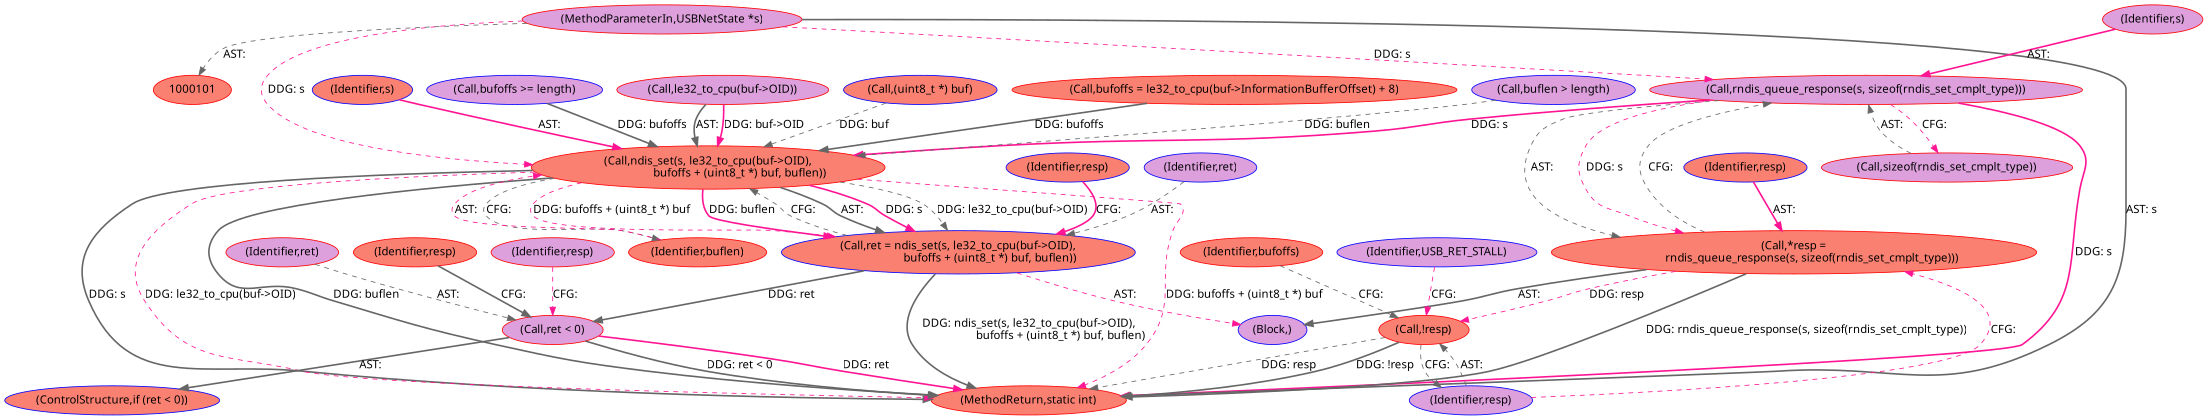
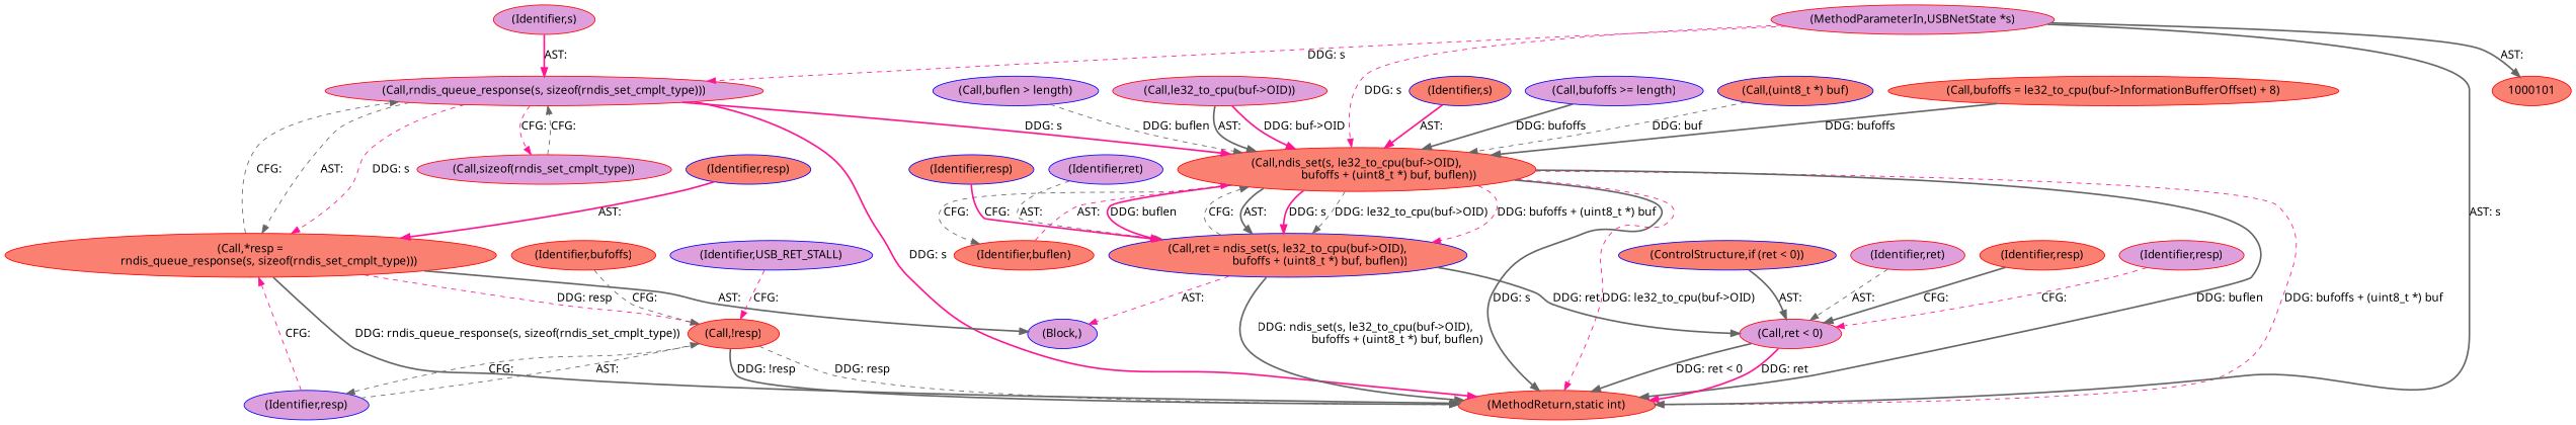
  digraph {
    fontname="Noto Sans"
    node [color=red fillcolor=salmon fontname="Noto Sans" style=filled]
    edge [color=gray40 fontname="Noto Sans" style=dashed]
    n1 [fillcolor=plum label="(Call,rndis_queue_response(s, sizeof(rndis_set_cmplt_type)))"]
    n2 [label="(Call,*resp =\n            rndis_queue_response(s, sizeof(rndis_set_cmplt_type)))"]
    n3 [label="(Call,ndis_set(s, le32_to_cpu(buf->OID),\n                     bufoffs + (uint8_t *) buf, buflen))"]
    n4 [label="(MethodReturn,static int)"]
    n5 [fillcolor=plum label="(Call,sizeof(rndis_set_cmplt_type))"]
    n6 [label="(Call,!resp)"]
    n7 [color=blue fillcolor=plum label="(Block,)"]
    n8 [color=blue label="(Call,ret = ndis_set(s, le32_to_cpu(buf->OID),\n                     bufoffs + (uint8_t *) buf, buflen))"]
    n9 [label="(Identifier,buflen)"]
    n10 [fillcolor=plum label="(MethodParameterIn,USBNetState *s)"]
    1000101
    n12 [color=blue fillcolor=plum label="(Identifier,resp)"]
    n13 [fillcolor=plum label="(Call,ret < 0)"]
    n14 [color=blue label="(ControlStructure,if (ret < 0))"]
    n15 [label="(Identifier,bufoffs)"]
    n16 [color=blue label="(Identifier,s)"]
    n17 [fillcolor=plum label="(Identifier,ret)"]
    n18 [label="(Identifier,resp)"]
    n19 [color=blue fillcolor=plum label="(Call,bufoffs >= length)"]
    n20 [color=blue label="(Call,(uint8_t *) buf)"]
    n21 [label="(Call,bufoffs = le32_to_cpu(buf->InformationBufferOffset) + 8)"]
    n22 [fillcolor=plum label="(Identifier,s)"]
    n23 [color=blue fillcolor=plum label="(Identifier,USB_RET_STALL)"]
    n24 [color=blue fillcolor=plum label="(Identifier,ret)"]
    n25 [color=blue fillcolor=plum label="(Call,buflen > length)"]
    n26 [fillcolor=plum label="(Call,le32_to_cpu(buf->OID))"]
    n27 [color=blue label="(Identifier,resp)"]
    n28 [color=blue label="(Identifier,resp)"]
    n29 [fillcolor=plum label="(Identifier,resp)"]
    n1 -> n2 [label="AST: "]
    n1 -> n2 [color=deeppink label="DDG: s"]
    n1 -> n3 [color=deeppink label="DDG: s" style=bold]
    n1 -> n4 [color=deeppink label="DDG: s" style=bold]
    n1 -> n5 [color=deeppink label="CFG: "]
    n2 -> n1 [label="CFG: "]
    n2 -> n4 [label="DDG: rndis_queue_response(s, sizeof(rndis_set_cmplt_type))" style=bold]
    n2 -> n6 [color=deeppink label="DDG: resp"]
    n2 -> n7 [label="AST: " style=bold]
    n3 -> n4 [color=deeppink label="DDG: bufoffs + (uint8_t *) buf"]
    n3 -> n4 [label="DDG: s" style=bold]
    n3 -> n4 [color=deeppink label="DDG: le32_to_cpu(buf->OID)"]
    n3 -> n4 [label="DDG: buflen" style=bold]
    n3 -> n8 [label="AST: " style=bold]
    n3 -> n8 [color=deeppink label="DDG: s" style=bold]
    n3 -> n8 [label="DDG: le32_to_cpu(buf->OID)"]
    n3 -> n8 [color=deeppink label="DDG: bufoffs + (uint8_t *) buf"]
    n3 -> n8 [color=deeppink label="DDG: buflen" style=bold]
    n3 -> n9 [label="CFG: "]
-   n5 -> n1 [label="AST: "]
+   n5 -> n1 [label="CFG: "]
    n6 -> n4 [label="DDG: resp"]
    n6 -> n4 [label="DDG: !resp" style=bold]
    n6 -> n12 [label="CFG: "]
    n8 -> n3 [label="CFG: "]
    n8 -> n4 [label="DDG: ndis_set(s, le32_to_cpu(buf->OID),\n                     bufoffs + (uint8_t *) buf, buflen)" style=bold]
    n8 -> n7 [color=deeppink label="AST: "]
    n8 -> n13 [label="DDG: ret" style=bold]
    n9 -> n3 [color=deeppink label="AST: "]
    n10 -> n1 [color=deeppink label="DDG: s"]
    n10 -> n3 [color=deeppink label="DDG: s"]
    n10 -> n4 [label="AST: s" style=bold]
-   n10 -> 1000101 [label="AST: "]
+   n10 -> 1000101 [label="AST: " style=bold]
    n12 -> n2 [color=deeppink label="CFG: "]
    n12 -> n6 [label="AST: "]
    n13 -> n4 [label="DDG: ret < 0" style=bold]
    n13 -> n4 [color=deeppink label="DDG: ret" style=bold]
-   n13 -> n14 [label="AST: " style=bold]
+   n14 -> n13 [label="AST: " style=bold]
    n15 -> n6 [label="CFG: "]
    n16 -> n3 [color=deeppink label="AST: " style=bold]
    n17 -> n13 [label="AST: "]
    n18 -> n13 [label="CFG: " style=bold]
    n19 -> n3 [label="DDG: bufoffs" style=bold]
    n20 -> n3 [label="DDG: buf"]
    n21 -> n3 [label="DDG: bufoffs" style=bold]
    n22 -> n1 [color=deeppink label="AST: " style=bold]
    n23 -> n6 [color=deeppink label="CFG: "]
    n24 -> n8 [label="AST: "]
    n25 -> n3 [label="DDG: buflen"]
    n26 -> n3 [label="AST: " style=bold]
    n26 -> n3 [color=deeppink label="DDG: buf->OID" style=bold]
    n27 -> n2 [color=deeppink label="AST: " style=bold]
    n28 -> n8 [color=deeppink label="CFG: " style=bold]
    n29 -> n13 [color=deeppink label="CFG: "]
  }
